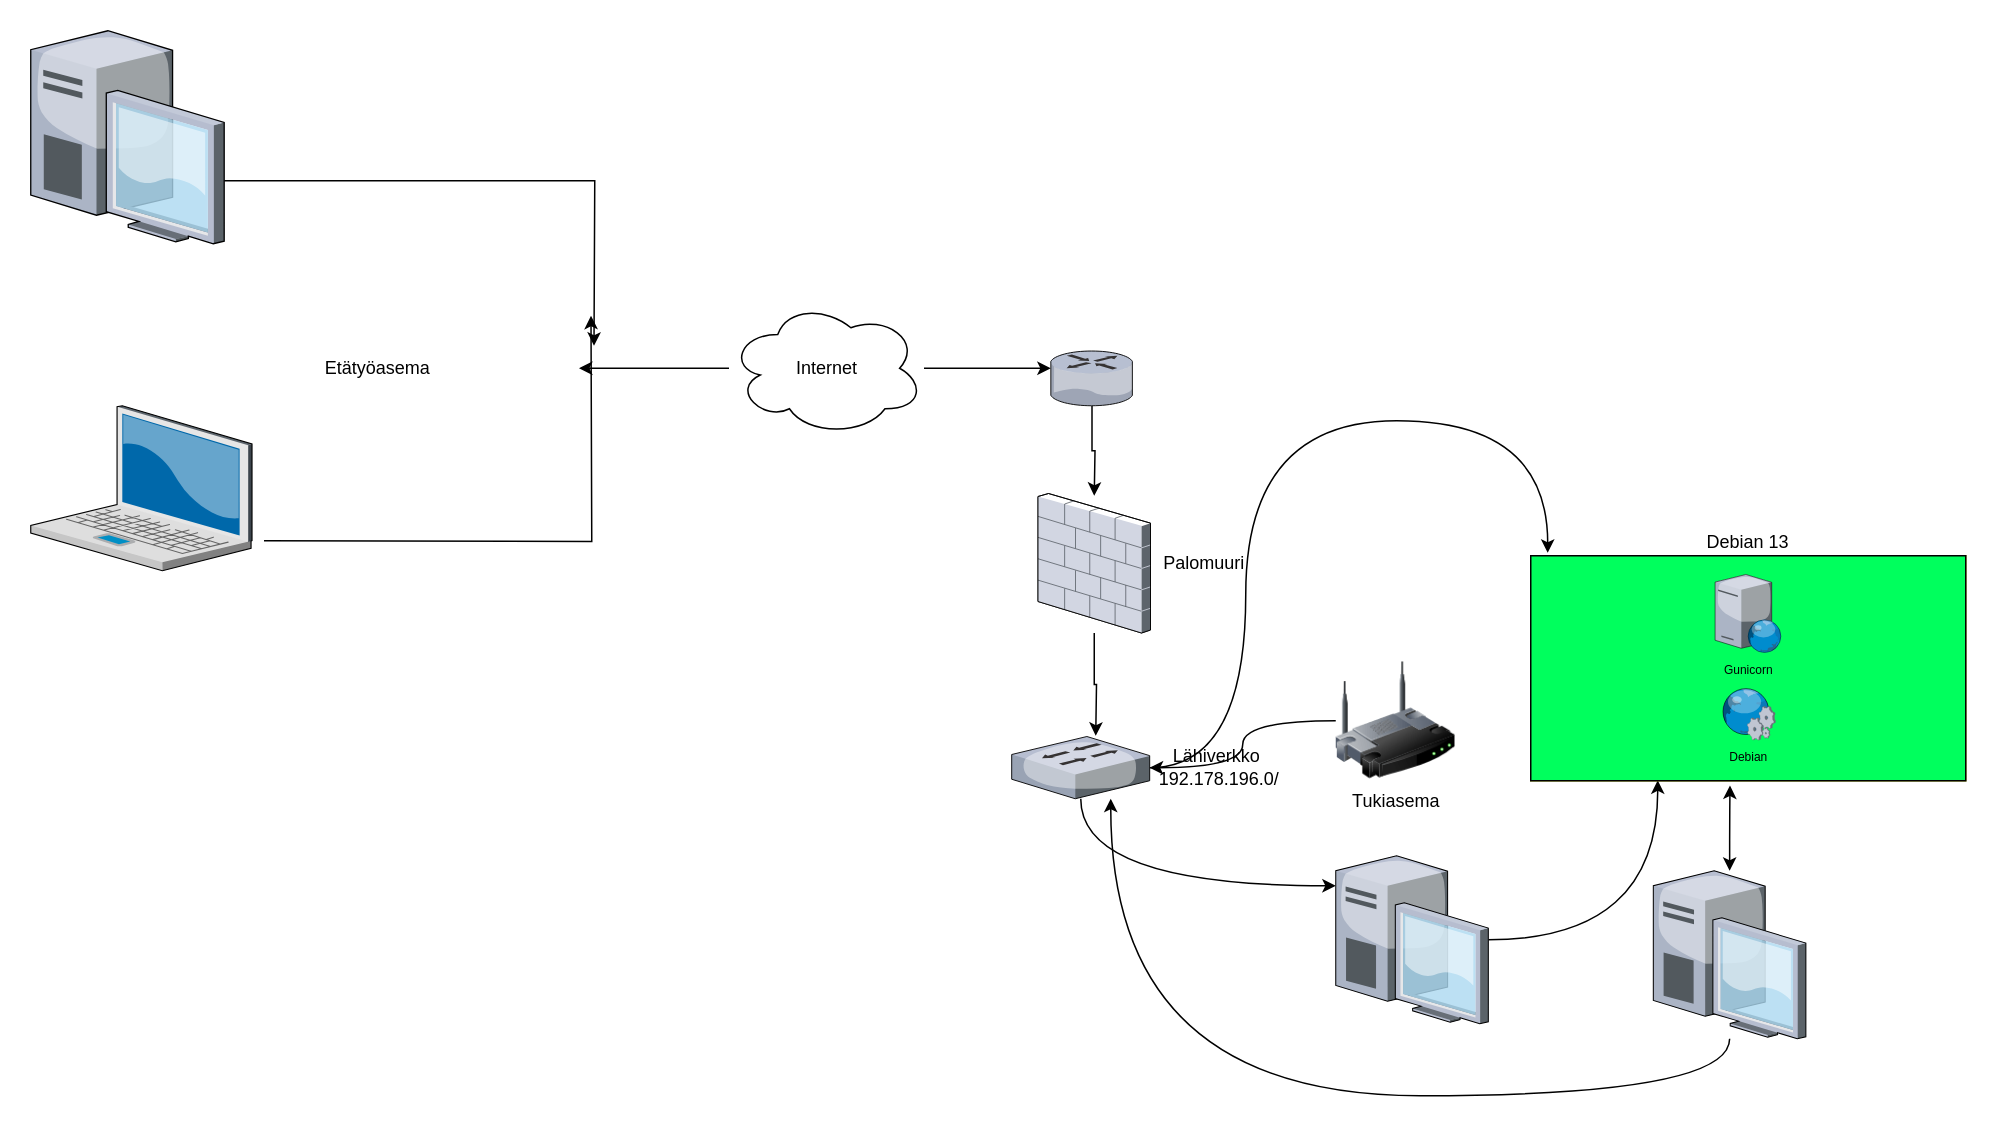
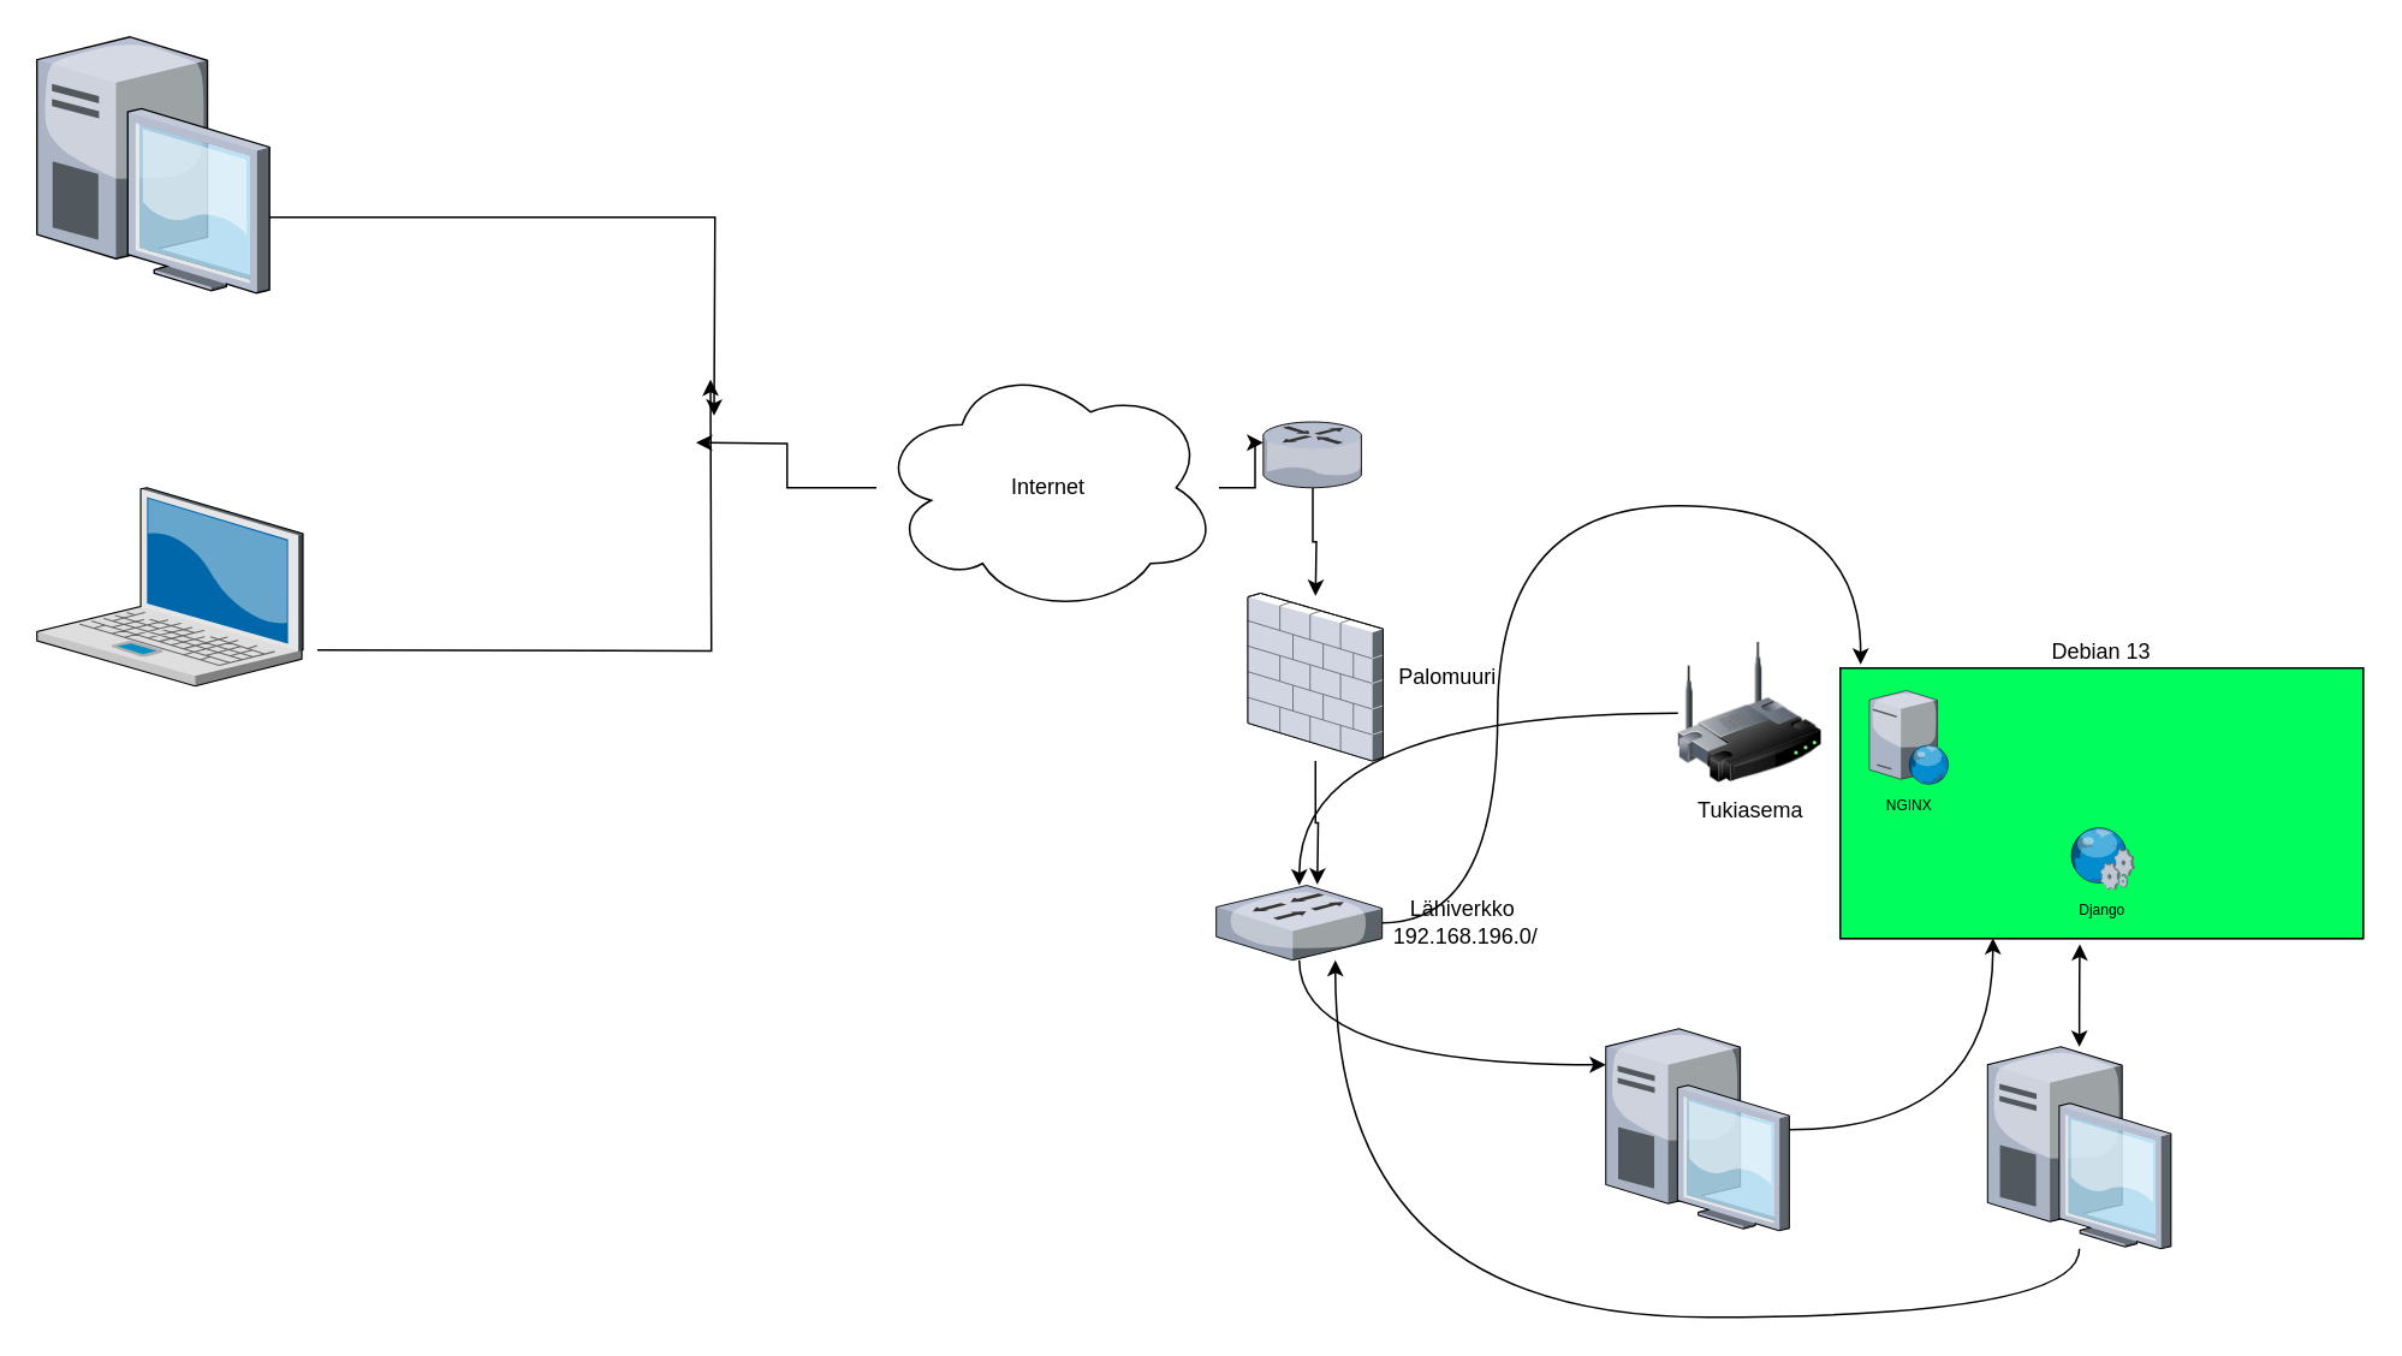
  <mxCell id="0" />
  <mxCell id="1" parent="0" />
  <mxCell id="2" style="edgeStyle=orthogonalEdgeStyle;rounded=0;orthogonalLoop=1;jettySize=auto;html=1;exitX=0.931;exitY=0.704;exitDx=0;exitDy=0;exitPerimeter=0;" edge="1" parent="1" source="16"><mxGeometry relative="1" as="geometry"><mxPoint x="395.5" y="230" as="targetPoint" /><mxPoint x="156.5" y="105.5" as="sourcePoint" /></mxGeometry></mxCell>
- <mxCell id="3" value="Etätyöasema" style="text;html=1;align=center;verticalAlign=middle;resizable=0;points=[];autosize=1;strokeColor=none;fillColor=none;" vertex="1" parent="1"><mxGeometry x="205.5" y="230" width="90" height="30" as="geometry" /></mxCell>
  <mxCell id="4" style="edgeStyle=orthogonalEdgeStyle;rounded=0;orthogonalLoop=1;jettySize=auto;html=1;" edge="1" parent="1" source="6"><mxGeometry relative="1" as="geometry"><mxPoint x="385.5" y="245" as="targetPoint" /></mxGeometry></mxCell>
  <mxCell id="5" style="edgeStyle=orthogonalEdgeStyle;rounded=0;orthogonalLoop=1;jettySize=auto;html=1;entryX=0;entryY=0.315;entryDx=0;entryDy=0;entryPerimeter=0;" edge="1" parent="1" source="6" target="10"><mxGeometry relative="1" as="geometry"><mxPoint x="690" y="245" as="targetPoint" /></mxGeometry></mxCell>
- <mxCell id="6" value="Internet" style="ellipse;shape=cloud;whiteSpace=wrap;html=1;" vertex="1" parent="1"><mxGeometry x="485.5" y="200" width="130" height="90" as="geometry" /></mxCell>
+ <mxCell id="6" value="Internet" style="ellipse;shape=cloud;whiteSpace=wrap;html=1;" vertex="1" parent="1"><mxGeometry x="485.5" y="200" width="190" height="140" as="geometry" /></mxCell>
  <mxCell id="7" style="edgeStyle=orthogonalEdgeStyle;rounded=0;orthogonalLoop=1;jettySize=auto;html=1;" edge="1" parent="1"><mxGeometry relative="1" as="geometry"><mxPoint x="393.5" y="210" as="targetPoint" /><mxPoint x="175.5" y="360" as="sourcePoint" /></mxGeometry></mxCell>
  <mxCell id="8" value="" style="verticalLabelPosition=bottom;aspect=fixed;html=1;verticalAlign=top;strokeColor=none;align=center;outlineConnect=0;shape=mxgraph.citrix.laptop_2;shadow=0;" vertex="1" parent="1"><mxGeometry x="20" y="270" width="147.51" height="110" as="geometry" /></mxCell>
  <mxCell id="9" style="edgeStyle=orthogonalEdgeStyle;rounded=0;orthogonalLoop=1;jettySize=auto;html=1;" edge="1" parent="1" source="10"><mxGeometry relative="1" as="geometry"><mxPoint x="729" y="330" as="targetPoint" /></mxGeometry></mxCell>
  <mxCell id="10" value="" style="verticalLabelPosition=bottom;sketch=0;aspect=fixed;html=1;verticalAlign=top;strokeColor=none;align=center;outlineConnect=0;shape=mxgraph.citrix.router;" vertex="1" parent="1"><mxGeometry x="700" y="233.5" width="55" height="36.5" as="geometry" /></mxCell>
  <mxCell id="11" style="edgeStyle=orthogonalEdgeStyle;rounded=0;orthogonalLoop=1;jettySize=auto;html=1;" edge="1" parent="1" source="12"><mxGeometry relative="1" as="geometry"><mxPoint x="730" y="490" as="targetPoint" /></mxGeometry></mxCell>
  <mxCell id="12" value="" style="verticalLabelPosition=bottom;sketch=0;aspect=fixed;html=1;verticalAlign=top;strokeColor=none;align=center;outlineConnect=0;shape=mxgraph.citrix.firewall;" vertex="1" parent="1"><mxGeometry x="691.5" y="328.5" width="75" height="93" as="geometry" /></mxCell>
  <mxCell id="13" style="edgeStyle=orthogonalEdgeStyle;rounded=0;orthogonalLoop=1;jettySize=auto;html=1;curved=1;" edge="1" parent="1" source="15" target="18"><mxGeometry relative="1" as="geometry"><Array as="points"><mxPoint x="720" y="590" /></Array></mxGeometry></mxCell>
  <mxCell id="14" style="edgeStyle=orthogonalEdgeStyle;rounded=0;orthogonalLoop=1;jettySize=auto;html=1;curved=1;entryX=0.039;entryY=-0.013;entryDx=0;entryDy=0;entryPerimeter=0;" edge="1" parent="1" source="15" target="26"><mxGeometry relative="1" as="geometry"><mxPoint x="860" y="280" as="targetPoint" /><Array as="points"><mxPoint x="830" y="511" /><mxPoint x="830" y="280" /><mxPoint x="1031" y="280" /></Array></mxGeometry></mxCell>
  <mxCell id="15" value="" style="verticalLabelPosition=bottom;sketch=0;aspect=fixed;html=1;verticalAlign=top;strokeColor=none;align=center;outlineConnect=0;shape=mxgraph.citrix.switch;" vertex="1" parent="1"><mxGeometry x="673.96" y="490.5" width="92" height="41.5" as="geometry" /></mxCell>
  <mxCell id="16" value="" style="verticalLabelPosition=bottom;sketch=0;aspect=fixed;html=1;verticalAlign=top;strokeColor=none;align=center;outlineConnect=0;shape=mxgraph.citrix.desktop;" vertex="1" parent="1"><mxGeometry x="20" y="20" width="128.96" height="142" as="geometry" /></mxCell>
  <mxCell id="17" style="edgeStyle=orthogonalEdgeStyle;rounded=0;orthogonalLoop=1;jettySize=auto;html=1;curved=1;entryX=0.292;entryY=0.998;entryDx=0;entryDy=0;entryPerimeter=0;" edge="1" parent="1" source="18" target="26"><mxGeometry relative="1" as="geometry"><mxPoint x="1060" y="680" as="targetPoint" /></mxGeometry></mxCell>
  <mxCell id="18" value="" style="verticalLabelPosition=bottom;sketch=0;aspect=fixed;html=1;verticalAlign=top;strokeColor=none;align=center;outlineConnect=0;shape=mxgraph.citrix.desktop;" vertex="1" parent="1"><mxGeometry x="890" y="570" width="101.71" height="112" as="geometry" /></mxCell>
  <mxCell id="19" style="edgeStyle=orthogonalEdgeStyle;rounded=0;orthogonalLoop=1;jettySize=auto;html=1;curved=1;" edge="1" parent="1" source="20" target="15"><mxGeometry relative="1" as="geometry"><mxPoint x="1000" y="800" as="targetPoint" /><Array as="points"><mxPoint x="1153" y="730" /><mxPoint x="740" y="730" /></Array></mxGeometry></mxCell>
  <mxCell id="20" value="" style="verticalLabelPosition=bottom;sketch=0;aspect=fixed;html=1;verticalAlign=top;strokeColor=none;align=center;outlineConnect=0;shape=mxgraph.citrix.desktop;" vertex="1" parent="1"><mxGeometry x="1101.71" y="580" width="101.71" height="112" as="geometry" /></mxCell>
  <mxCell id="21" value="Palomuuri" style="text;html=1;align=center;verticalAlign=middle;resizable=0;points=[];autosize=1;strokeColor=none;fillColor=none;" vertex="1" parent="1"><mxGeometry x="761.5" y="360" width="80" height="30" as="geometry" /></mxCell>
- <mxCell id="22" value="Lähiverkko&amp;nbsp;&lt;div&gt;192.178.196.0/&lt;/div&gt;" style="text;html=1;align=center;verticalAlign=middle;resizable=0;points=[];autosize=1;strokeColor=none;fillColor=none;" vertex="1" parent="1"><mxGeometry x="761.5" y="490.5" width="100" height="40" as="geometry" /></mxCell>
+ <mxCell id="22" value="Lähiverkko&amp;nbsp;&lt;div&gt;192.168.196.0/&lt;/div&gt;" style="text;html=1;align=center;verticalAlign=middle;resizable=0;points=[];autosize=1;strokeColor=none;fillColor=none;" vertex="1" parent="1"><mxGeometry x="761.5" y="490.5" width="100" height="40" as="geometry" /></mxCell>
  <mxCell id="23" style="edgeStyle=orthogonalEdgeStyle;rounded=0;orthogonalLoop=1;jettySize=auto;html=1;curved=1;" edge="1" parent="1" source="24" target="15"><mxGeometry relative="1" as="geometry"><mxPoint x="860" y="430" as="targetPoint" /></mxGeometry></mxCell>
- <mxCell id="24" value="Tukiasema" style="image;html=1;image=img/lib/clip_art/networking/Wireless_Router_128x128.png" vertex="1" parent="1"><mxGeometry x="890" y="440" width="80" height="80" as="geometry" /></mxCell>
+ <mxCell id="24" value="Tukiasema" style="image;html=1;image=img/lib/clip_art/networking/Wireless_Router_128x128.png" vertex="1" parent="1"><mxGeometry x="930" y="355" width="80" height="80" as="geometry" /></mxCell>
  <mxCell id="25" value="" style="group;fillColor=#00FF5D;strokeColor=#AEB406;gradientColor=default;gradientDirection=south;fillStyle=dots;" vertex="1" connectable="0" parent="1"><mxGeometry x="1020" y="370" width="290" height="150" as="geometry" /></mxCell>
  <mxCell id="26" value="Debian 13" style="rounded=0;whiteSpace=wrap;html=1;labelPosition=center;verticalLabelPosition=top;align=center;verticalAlign=bottom;fillColor=#00ff5d;" vertex="1" parent="25"><mxGeometry width="290" height="150" as="geometry" /></mxCell>
- <mxCell id="27" value="Debian" style="verticalLabelPosition=bottom;sketch=0;aspect=fixed;html=1;verticalAlign=top;strokeColor=none;align=center;outlineConnect=0;shape=mxgraph.citrix.web_service;fontSize=8;" vertex="1" parent="25"><mxGeometry x="126.75" y="88.12" width="36.5" height="34.76" as="geometry" /></mxCell>
- <mxCell id="29" value="Gunicorn" style="verticalLabelPosition=bottom;sketch=0;aspect=fixed;html=1;verticalAlign=top;strokeColor=none;align=center;outlineConnect=0;shape=mxgraph.citrix.web_server;fontSize=8;" vertex="1" parent="25"><mxGeometry x="122.9" y="12.5" width="44.2" height="52" as="geometry" /></mxCell>
+ <mxCell id="27" value="Django" style="verticalLabelPosition=bottom;sketch=0;aspect=fixed;html=1;verticalAlign=top;strokeColor=none;align=center;outlineConnect=0;shape=mxgraph.citrix.web_service;fontSize=8;" vertex="1" parent="25"><mxGeometry x="126.75" y="88.12" width="36.5" height="34.76" as="geometry" /></mxCell>
+ <mxCell id="28" value="NGINX" style="verticalLabelPosition=bottom;sketch=0;aspect=fixed;html=1;verticalAlign=top;strokeColor=none;align=center;outlineConnect=0;shape=mxgraph.citrix.web_server;fontSize=8;" vertex="1" parent="25"><mxGeometry x="16.15" y="12.5" width="44.2" height="52" as="geometry" /></mxCell>
  <mxCell id="30" style="edgeStyle=orthogonalEdgeStyle;rounded=1;orthogonalLoop=1;jettySize=auto;html=1;entryX=0.458;entryY=1.021;entryDx=0;entryDy=0;entryPerimeter=0;startArrow=classic;startFill=1;curved=0;" edge="1" parent="1" source="20" target="26"><mxGeometry relative="1" as="geometry" /></mxCell>
